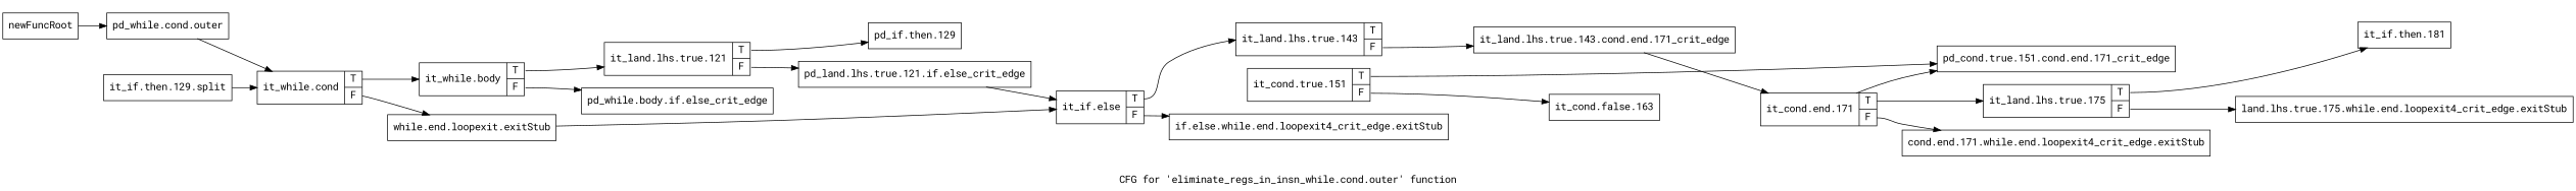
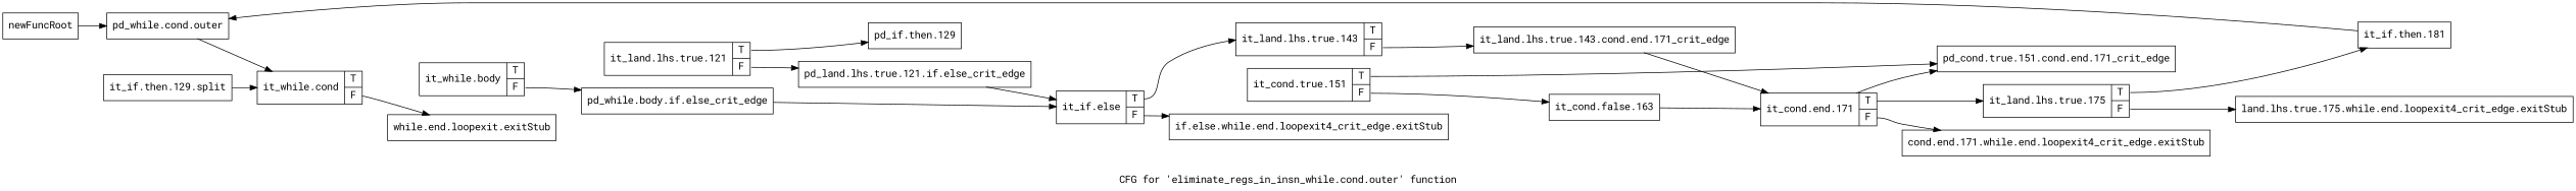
  digraph {
    fontname="Roboto Mono"
    label="CFG for 'eliminate_regs_in_insn_while.cond.outer' function"
    rankdir=LR
    node [fontname="Roboto Mono" shape=record]
    edge [fontname="Roboto Mono"]
    n1 [label="{newFuncRoot}"]
    n2 [label="{pd_while.cond.outer}"]
    n3 [label="{it_while.cond|{<s0>T|<s1>F}}"]
    n4 [label="{while.end.loopexit.exitStub}"]
    n5 [label="{it_while.body|{<s0>T|<s1>F}}"]
    n6 [label="{if.else.while.end.loopexit4_crit_edge.exitStub}"]
    n7 [label="{cond.end.171.while.end.loopexit4_crit_edge.exitStub}"]
    n8 [label="{land.lhs.true.175.while.end.loopexit4_crit_edge.exitStub}"]
    n9 [label="{it_land.lhs.true.121|{<s0>T|<s1>F}}"]
    n10 [label="{pd_while.body.if.else_crit_edge}"]
    n11 [label="{pd_if.then.129}"]
    n12 [label="{pd_land.lhs.true.121.if.else_crit_edge}"]
    n13 [label="{it_if.else|{<s0>T|<s1>F}}"]
    n14 [label="{it_land.lhs.true.143|{<s0>T|<s1>F}}"]
    n15 [label="{it_land.lhs.true.143.cond.end.171_crit_edge}"]
    n16 [label="{it_if.then.129.split}"]
    n17 [label="{it_cond.true.151|{<s0>T|<s1>F}}"]
    n18 [label="{pd_cond.true.151.cond.end.171_crit_edge}"]
    n19 [label="{it_cond.false.163}"]
    n20 [label="{it_cond.end.171|{<s0>T|<s1>F}}"]
    n21 [label="{it_land.lhs.true.175|{<s0>T|<s1>F}}"]
    n22 [label="{it_if.then.181}"]
    n1 -> n2
    n2 -> n3
    n3 -> n4 [tailport=s1]
-   n3 -> n5 [tailport=s0]
-   n5 -> n9 [tailport=s0]
    n5 -> n10 [tailport=s1]
    n9 -> n11 [tailport=s0]
    n9 -> n12 [tailport=s1]
-   n4 -> n13
+   n10 -> n13
    n12 -> n13
    n13 -> n6 [tailport=s1]
    n13 -> n14 [tailport=s0]
    n14 -> n15 [tailport=s1]
    n15 -> n20
    n16 -> n3
    n17 -> n18 [tailport=s0]
    n17 -> n19 [tailport=s1]
+   n19 -> n20
    n20 -> n7 [tailport=s1]
    n20 -> n18
    n20 -> n21 [tailport=s0]
    n21 -> n8 [tailport=s1]
    n21 -> n22 [tailport=s0]
+   n22 -> n2
  }
